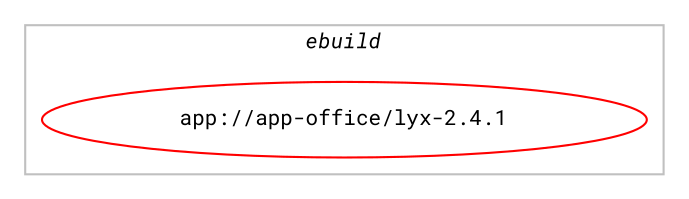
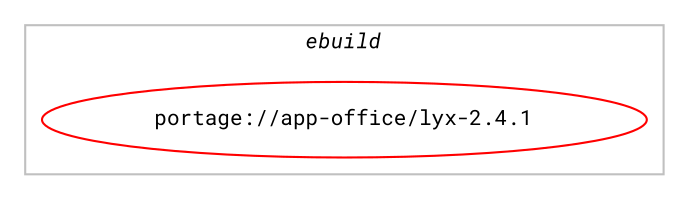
  digraph {
    compound=true
    concentrate=true
    fontname="Roboto Mono"
    fontsize=10
    newrank=true
    rankdir=LR
    ranksep=1.5
-   n1 [color=red fontname="Roboto Mono" fontsize=10 label="app://app-office/lyx-2.4.1" width=4]
+   n1 [color=red fontname="Roboto Mono" fontsize=10 label="portage://app-office/lyx-2.4.1" width=4]
    subgraph cluster_1 {
      color=gray
      label=<<i>ebuild</i>>
      n1
    }
    subgraph cluster_2 {
      color=gray
      label=<<i>dependencies</i>>
      subgraph cluster_3 {
        color=gray
        fillcolor="#eeeeee"
        label=<<i>compile</i>>
        style=filled
      }
      subgraph cluster_4 {
        color=gray
        fillcolor="#eeeeee"
        label=<<i>compile and run</i>>
        style=filled
      }
      subgraph cluster_5 {
        color=gray
        fillcolor="#eeeeee"
        label=<<i>run</i>>
        style=filled
      }
    }
    subgraph cluster_6 {
      color=gray
      label=<<i>candidates</i>>
      rank=same
    }
  }
